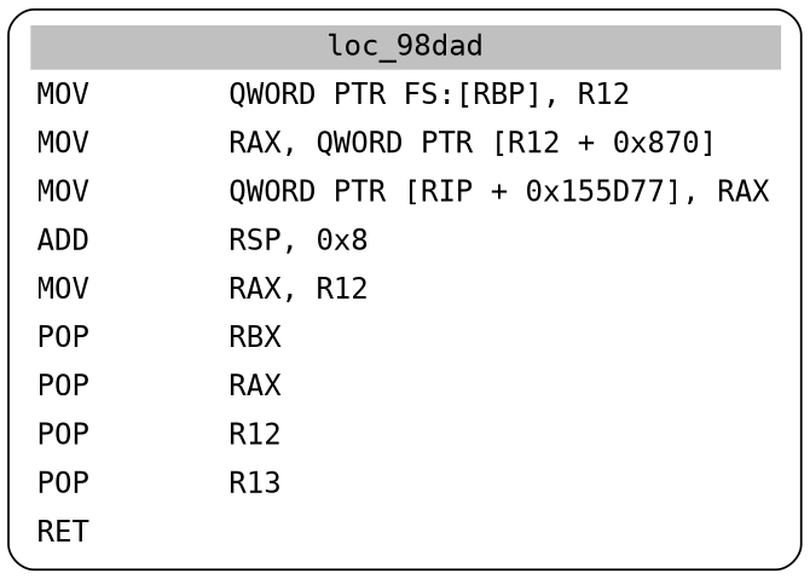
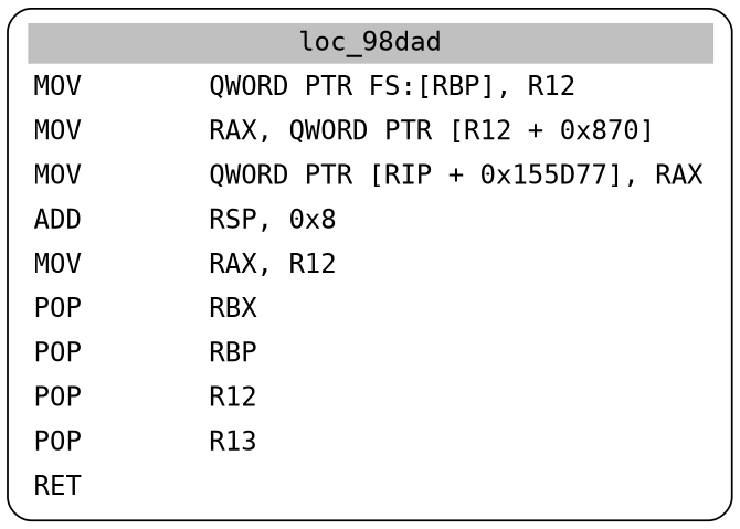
  digraph {
    rankdir=LR
    fontname="DejaVu Sans Mono"
-   n1 [fontname="DejaVu Sans Mono" label=<<table border="0" cellborder="0" cellpadding="3"><tr><td align="center" colspan="2" bgcolor="grey">loc_98dad</td></tr><tr><td align="left">MOV        QWORD PTR FS:[RBP], R12</td></tr><tr><td align="left">MOV        RAX, QWORD PTR [R12 + 0x870]</td></tr><tr><td align="left">MOV        QWORD PTR [RIP + 0x155D77], RAX</td></tr><tr><td align="left">ADD        RSP, 0x8</td></tr><tr><td align="left">MOV        RAX, R12</td></tr><tr><td align="left">POP        RBX</td></tr><tr><td align="left">POP        RAX</td></tr><tr><td align="left">POP        R12</td></tr><tr><td align="left">POP        R13</td></tr><tr><td align="left">RET        </td></tr></table>> shape=Mrecord]
+   n1 [fontname="DejaVu Sans Mono" label=<<table border="0" cellborder="0" cellpadding="3"><tr><td align="center" colspan="2" bgcolor="grey">loc_98dad</td></tr><tr><td align="left">MOV        QWORD PTR FS:[RBP], R12</td></tr><tr><td align="left">MOV        RAX, QWORD PTR [R12 + 0x870]</td></tr><tr><td align="left">MOV        QWORD PTR [RIP + 0x155D77], RAX</td></tr><tr><td align="left">ADD        RSP, 0x8</td></tr><tr><td align="left">MOV        RAX, R12</td></tr><tr><td align="left">POP        RBX</td></tr><tr><td align="left">POP        RBP</td></tr><tr><td align="left">POP        R12</td></tr><tr><td align="left">POP        R13</td></tr><tr><td align="left">RET        </td></tr></table>> shape=Mrecord]
  }
